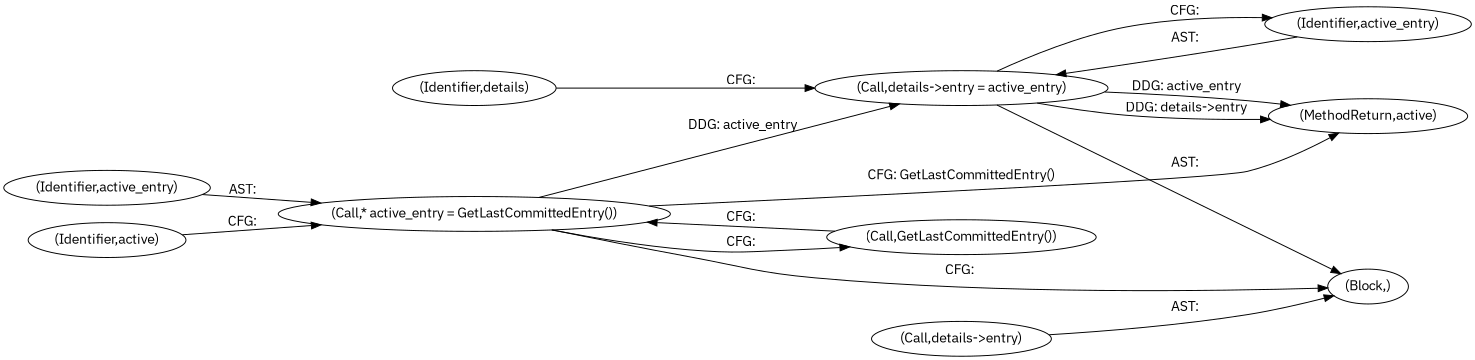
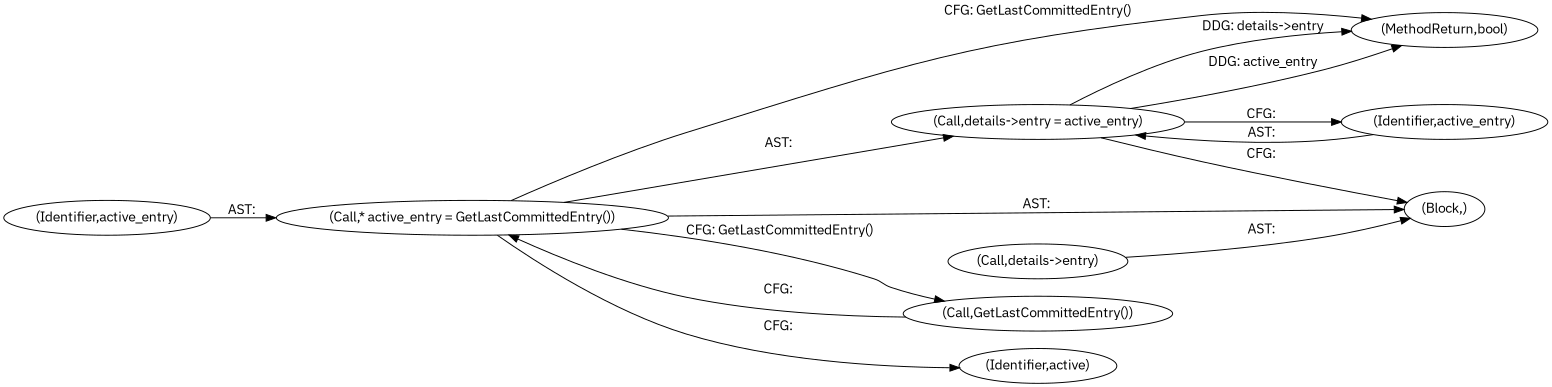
  digraph {
    fontname="IBM Plex Sans"
    rankdir=LR
    node [fontname="IBM Plex Sans"]
    edge [fontname="IBM Plex Sans"]
    n1 [label="(Call,* active_entry = GetLastCommittedEntry())"]
    n2 [label="(Call,details->entry = active_entry)"]
-   n3 [label="(MethodReturn,active)"]
+   n3 [label="(MethodReturn,bool)"]
    n4 [label="(Call,GetLastCommittedEntry())"]
    n5 [label="(Block,)"]
    n6 [label="(Identifier,active_entry)"]
    n7 [label="(Call,details->entry)"]
    n8 [label="(Identifier,active_entry)"]
    n9 [label="(Identifier,active)"]
-   n10 [label="(Identifier,details)"]
-   n1 -> n2 [label="DDG: active_entry"]
+   n1 -> n2 [label="AST: "]
    n1 -> n3 [label="CFG: GetLastCommittedEntry()"]
-   n1 -> n4 [label="CFG: "]
-   n1 -> n5 [label="CFG: "]
+   n1 -> n4 [label="CFG: GetLastCommittedEntry()"]
+   n1 -> n5 [label="AST: "]
    n2 -> n3 [label="DDG: details->entry"]
    n2 -> n3 [label="DDG: active_entry"]
-   n2 -> n5 [label="AST: "]
+   n2 -> n5 [label="CFG: "]
    n2 -> n6 [label="CFG: "]
    n4 -> n1 [label="CFG: "]
    n6 -> n2 [label="AST: "]
    n7 -> n5 [label="AST: "]
    n8 -> n1 [label="AST: "]
-   n9 -> n1 [label="CFG: "]
-   n10 -> n2 [label="CFG: "]
+   n1 -> n9 [label="CFG: "]
  }
